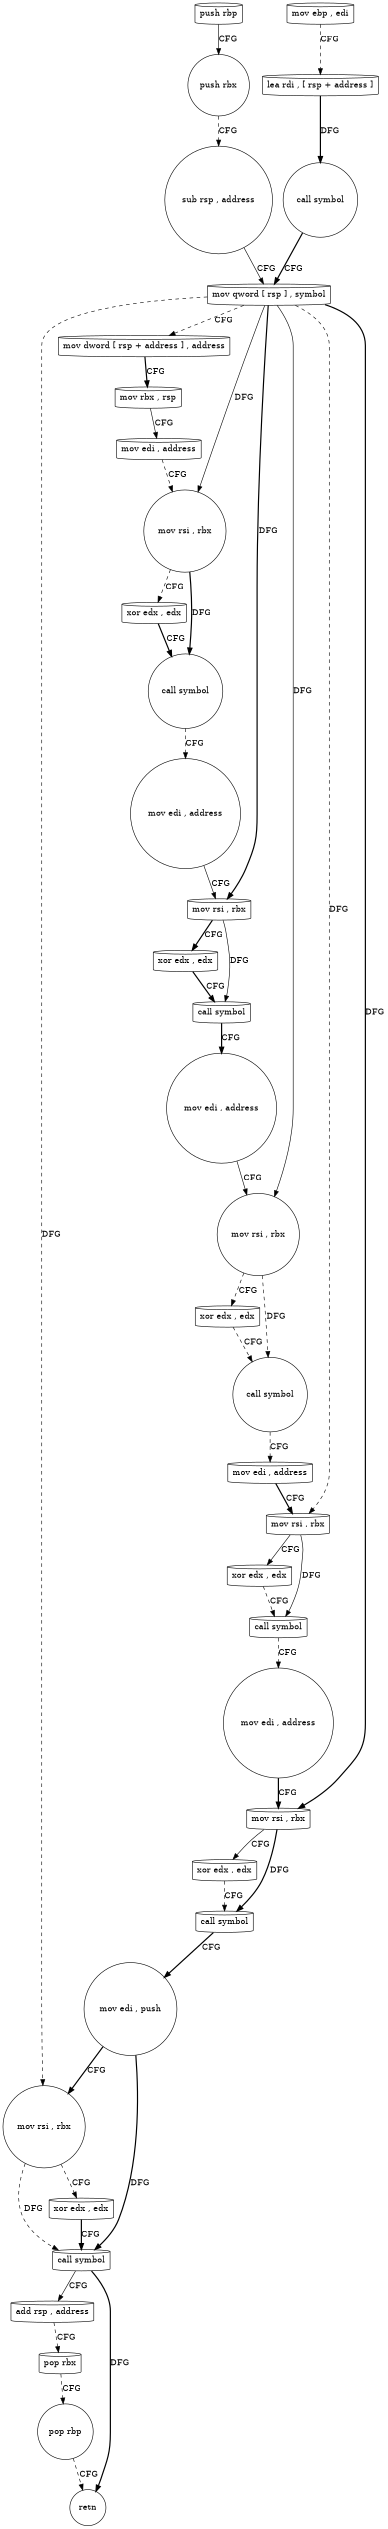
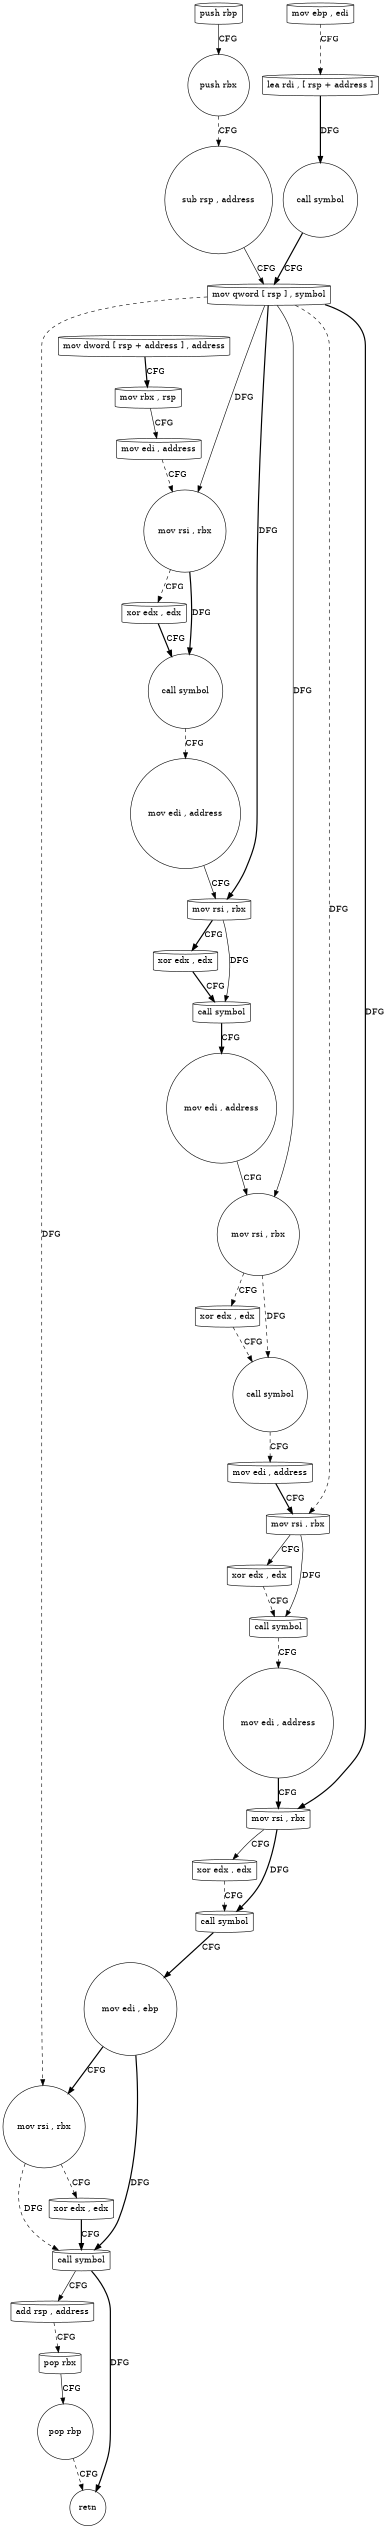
  digraph {
    node [shape=cylinder]
    edge [style=dashed]
    n1 [label="push rbp"]
    n2 [label="push rbx" shape=circle]
    n3 [label="sub rsp , address" shape=circle]
    n4 [label="mov qword [ rsp ] , symbol"]
    n5 [label="mov ebp , edi"]
    n6 [label="lea rdi , [ rsp + address ]"]
    n7 [label="call symbol" shape=circle]
-   n8 [label="mov edi , push" shape=circle]
+   n8 [label="mov edi , ebp" shape=circle]
    n9 [label="mov rsi , rbx" shape=circle]
    n10 [label="call symbol"]
    n11 [label="mov dword [ rsp + address ] , address"]
    n12 [label="mov rsi , rbx" shape=circle]
    n13 [label="mov rsi , rbx"]
    n14 [label="mov rsi , rbx" shape=circle]
    n15 [label="mov rsi , rbx"]
    n16 [label="mov rsi , rbx"]
    n17 [label="mov rbx , rsp"]
    n18 [label="xor edx , edx"]
    n19 [label="call symbol" shape=circle]
    n20 [label="xor edx , edx"]
    n21 [label="call symbol"]
    n22 [label="xor edx , edx"]
    n23 [label="call symbol" shape=circle]
    n24 [label="xor edx , edx"]
    n25 [label="call symbol"]
    n26 [label="xor edx , edx"]
    n27 [label="call symbol"]
    n28 [label="xor edx , edx"]
    n29 [label="mov edi , address"]
    n30 [label="mov edi , address" shape=circle]
    n31 [label="mov edi , address" shape=circle]
    n32 [label="mov edi , address"]
    n33 [label="mov edi , address" shape=circle]
    n34 [label="add rsp , address"]
    n35 [label=retn shape=circle]
    n36 [label="pop rbx"]
    n37 [label="pop rbp" shape=circle]
    n1 -> n2 [label=CFG style=solid]
    n2 -> n3 [label=CFG]
    n3 -> n4 [label=CFG style=solid]
    n4 -> n9 [label=DFG]
-   n4 -> n11 [label=CFG]
    n4 -> n12 [label=DFG style=solid]
    n4 -> n13 [label=DFG style=bold]
    n4 -> n14 [label=DFG style=solid]
    n4 -> n15 [label=DFG]
    n4 -> n16 [label=DFG style=bold]
    n5 -> n6 [label=CFG]
    n6 -> n7 [label=DFG style=bold]
    n7 -> n4 [label=CFG style=bold]
    n8 -> n9 [label=CFG style=bold]
    n8 -> n10 [label=DFG style=bold]
    n9 -> n10 [label=DFG]
    n9 -> n28 [label=CFG]
    n10 -> n34 [label=CFG style=solid]
    n10 -> n35 [label=DFG style=bold]
    n11 -> n17 [label=CFG style=bold]
    n12 -> n18 [label=CFG]
    n12 -> n19 [label=DFG style=bold]
    n13 -> n20 [label=CFG style=bold]
    n13 -> n21 [label=DFG style=solid]
    n14 -> n22 [label=CFG]
    n14 -> n23 [label=DFG]
    n15 -> n24 [label=CFG style=solid]
    n15 -> n25 [label=DFG style=solid]
    n16 -> n26 [label=CFG style=solid]
    n16 -> n27 [label=DFG style=bold]
    n17 -> n29 [label=CFG style=solid]
    n18 -> n19 [label=CFG style=bold]
    n19 -> n30 [label=CFG]
    n20 -> n21 [label=CFG style=bold]
    n21 -> n31 [label=CFG style=bold]
    n22 -> n23 [label=CFG]
    n23 -> n32 [label=CFG]
    n24 -> n25 [label=CFG]
    n25 -> n33 [label=CFG]
    n26 -> n27 [label=CFG]
    n27 -> n8 [label=CFG style=bold]
    n28 -> n10 [label=CFG style=bold]
    n29 -> n12 [label=CFG]
    n30 -> n13 [label=CFG style=solid]
    n31 -> n14 [label=CFG style=solid]
    n32 -> n15 [label=CFG style=bold]
    n33 -> n16 [label=CFG style=bold]
    n34 -> n36 [label=CFG]
-   n36 -> n37 [label=CFG]
+   n36 -> n37 [label=CFG style=solid]
    n37 -> n35 [label=CFG]
  }
